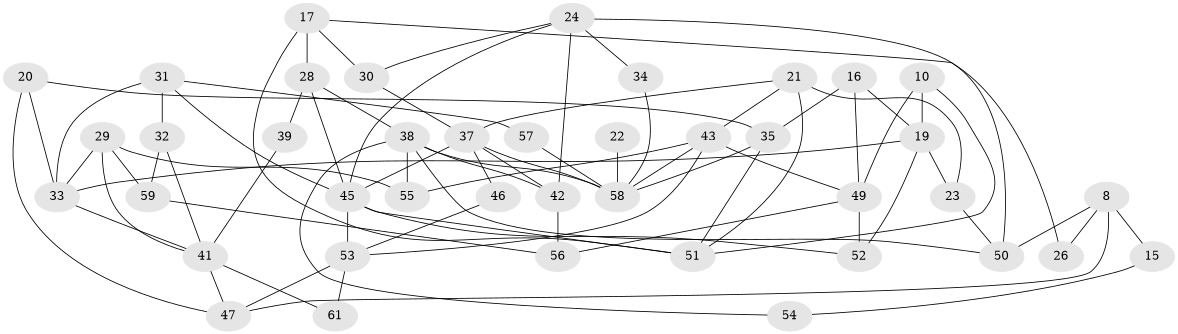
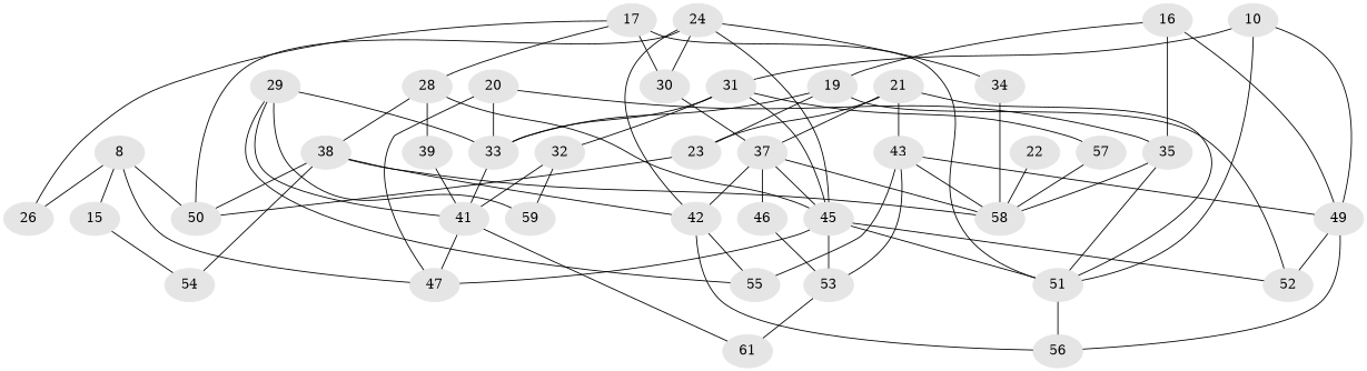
  graph {
    node [color=gray90 style=filled]
    8
    15
    26
    47
    50 [super="+40"]
    54 [super="+25"]
    31 [super="+13"]
    33 [super="+2+3+12"]
    45 [super="+27+7"]
    32
    57
    10
    49
    51 [super="+44+48"]
    52
    56
    19 [super="+6"]
    23
    16
    35
    58 [super="+14"]
    17 [super="+1"]
    28
    30
    38 [super="+18"]
    39
    37 [super="+36"]
    41 [super="+9"]
    20
    21
    43 [super="+11"]
    42
    46
    55
    53
    22
    24
    34
    29
    59
    61
    8 -- 15
    8 -- 26
    8 -- 47
    8 -- 50 [weight=2]
    15 -- 54
    31 -- 33
    31 -- 45
    31 -- 32 [weight=2]
    31 -- 57
    33 -- 41
-   53 -- 47
+   45 -- 47
    45 -- 51 [weight=3]
    45 -- 52
    45 -- 53 [weight=2]
    32 -- 41
    32 -- 59
    57 -- 58
-   10 -- 19
+   10 -- 31
    10 -- 49
    10 -- 51
    49 -- 52
    49 -- 56
-   59 -- 56
+   51 -- 56
    19 -- 33
    19 -- 52
    19 -- 23
    23 -- 50
    16 -- 49
    16 -- 19
    16 -- 35
    35 -- 51 [weight=2]
    35 -- 58
    17 -- 26
    17 -- 51 [weight=2]
    17 -- 28
    17 -- 30
    28 -- 45
    28 -- 38
    28 -- 39
    30 -- 37 [weight=2]
    38 -- 50
    38 -- 54
    38 -- 58 [weight=2]
    38 -- 42
-   38 -- 55
+   42 -- 55
    39 -- 41
    37 -- 45
    37 -- 58
    37 -- 42
    37 -- 46 [weight=2]
    41 -- 47
    41 -- 61
    20 -- 47
    20 -- 33
    20 -- 35
    21 -- 51 [weight=2]
    21 -- 23
    21 -- 37
    21 -- 43
    43 -- 49
    43 -- 58
    43 -- 55 [weight=2]
    43 -- 53
    42 -- 56
    46 -- 53
    53 -- 61
    22 -- 58 [weight=2]
    24 -- 50
    24 -- 45
    24 -- 30
    24 -- 42
    24 -- 34
    34 -- 58
    29 -- 33 [weight=2]
    29 -- 41
    29 -- 55
    29 -- 59
  }
